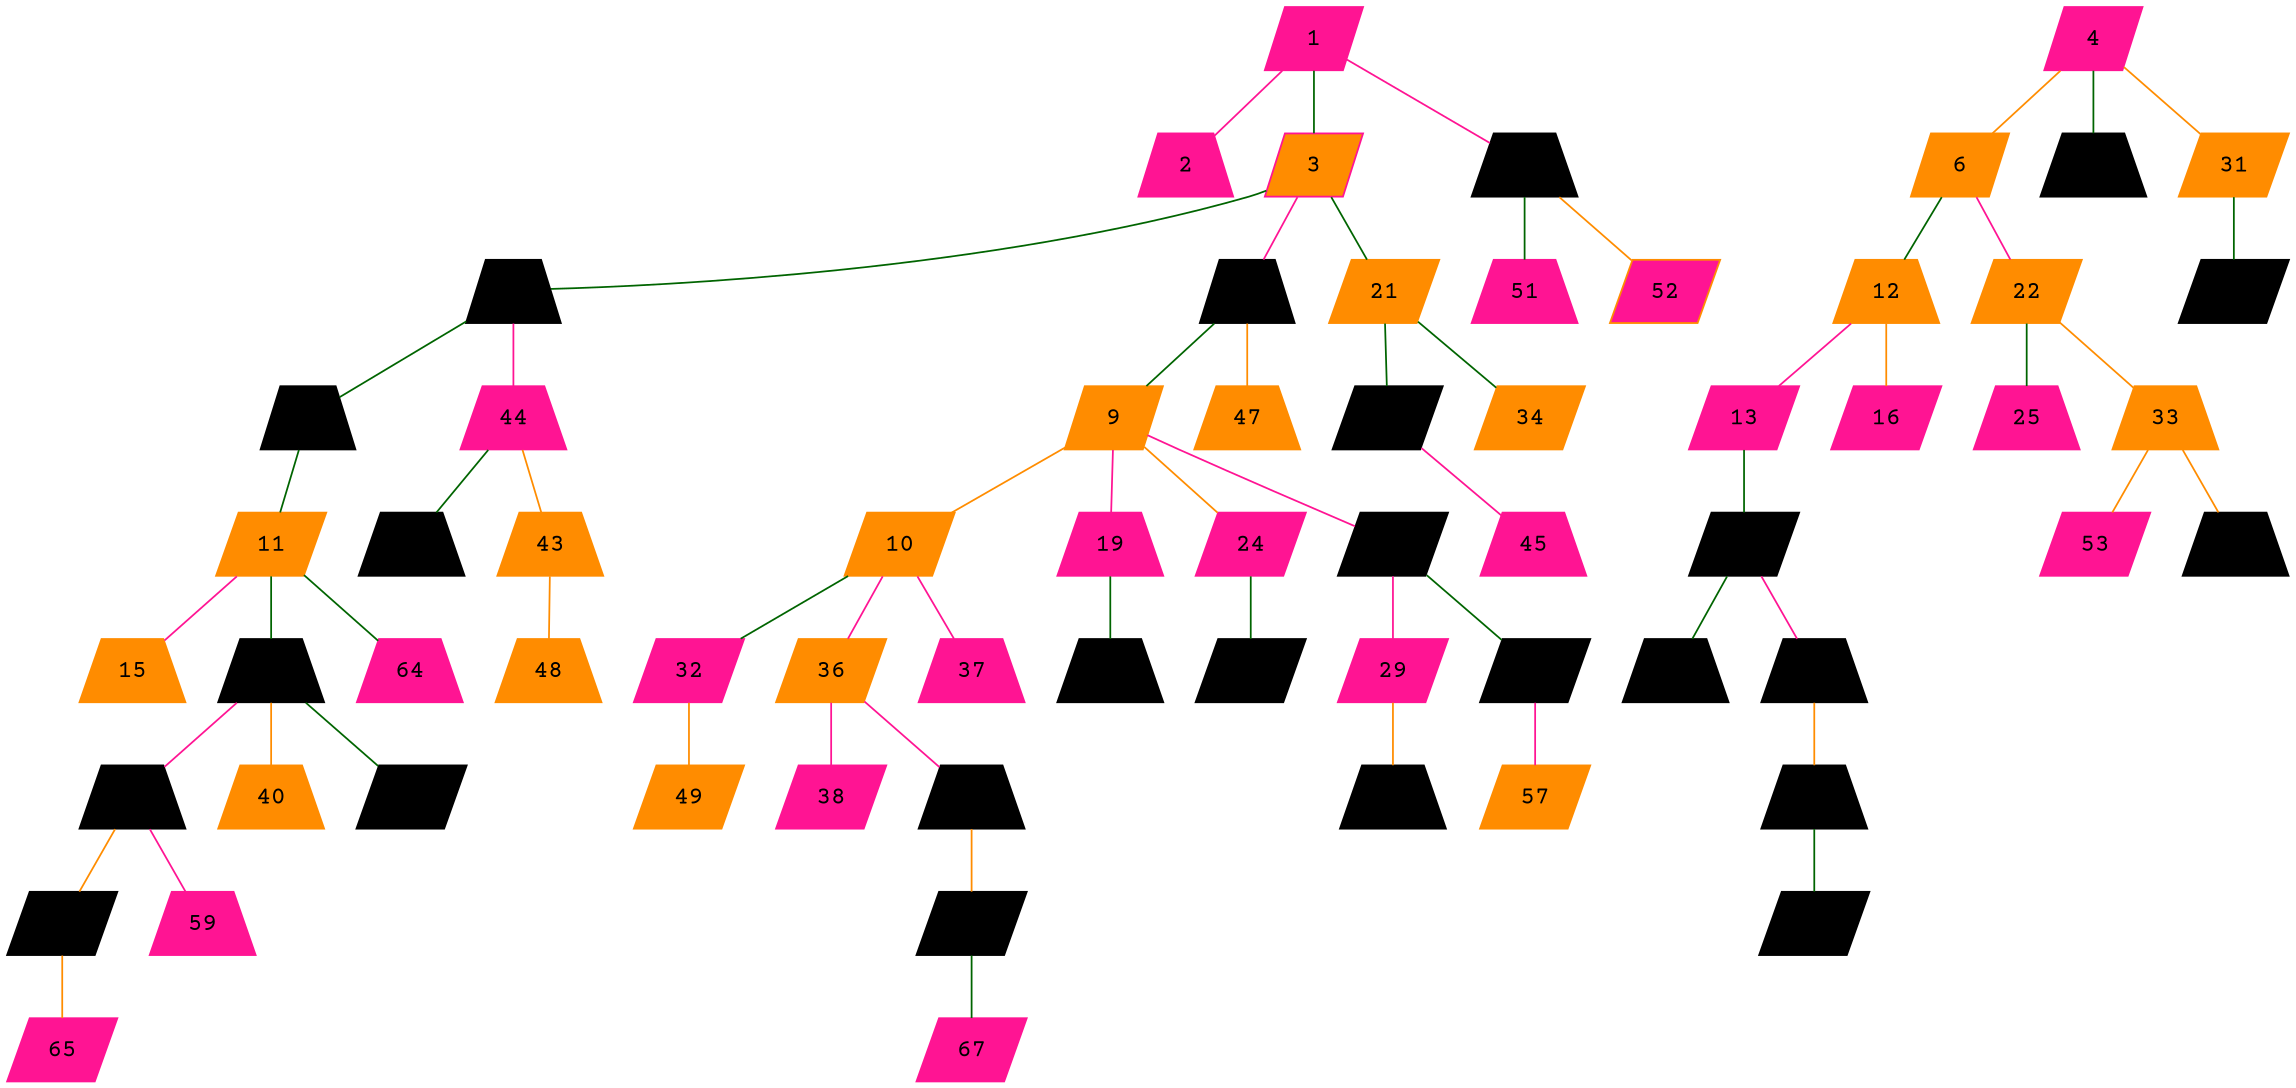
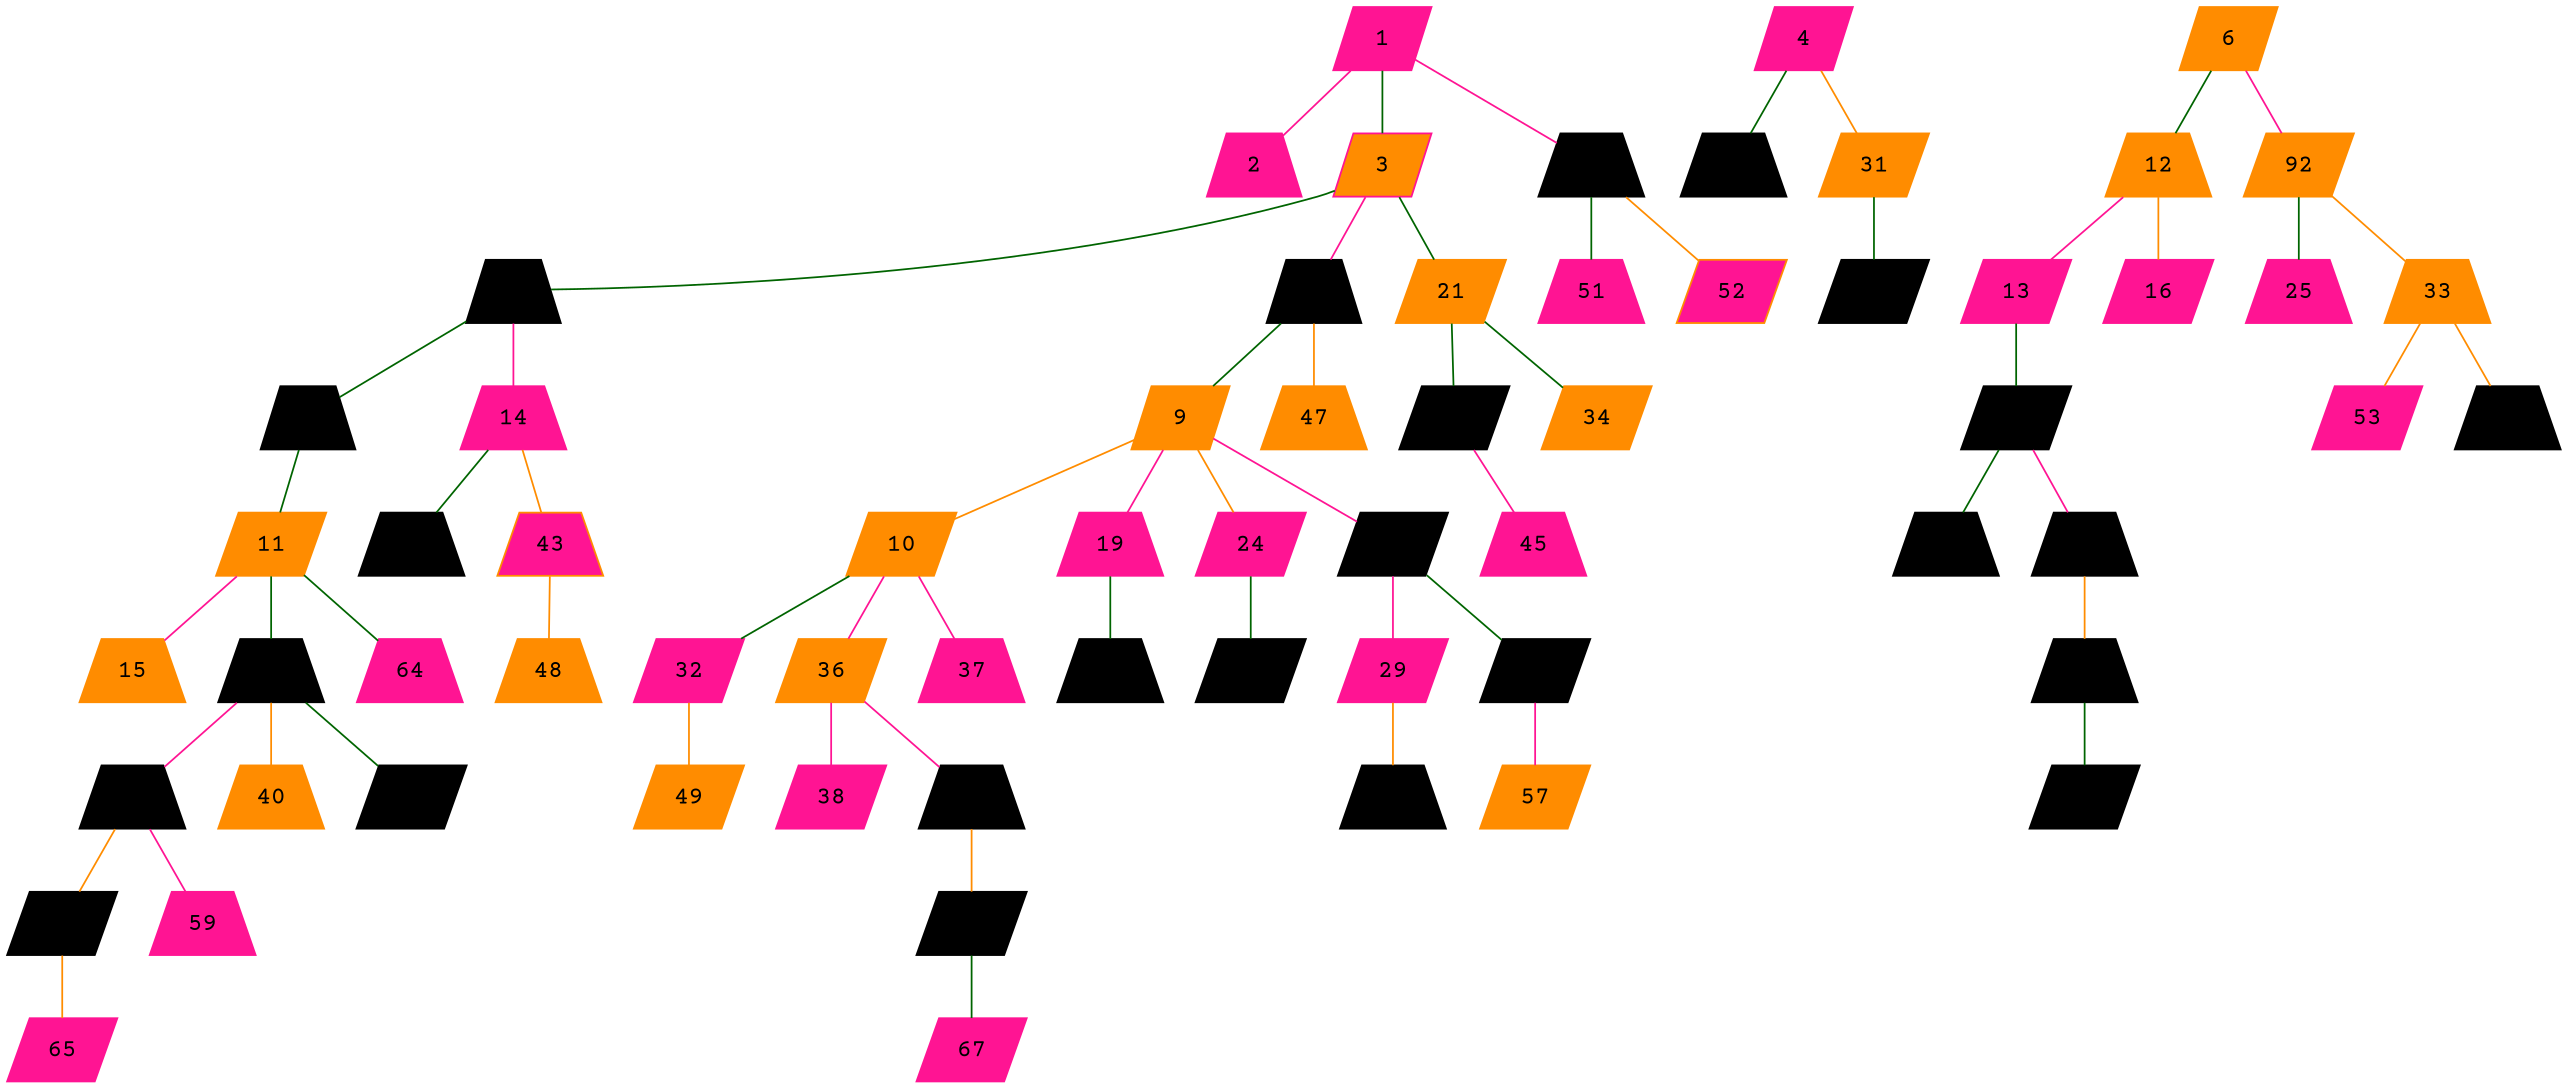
  graph {
    fontname="Courier Prime"
    node [color=black fontname="Courier Prime" shape=parallelogram style=filled]
    edge [color=darkgreen fontname="Courier Prime"]
    1 [color=deeppink]
    2 [color=deeppink shape=trapezium]
    3 [color=deeppink fillcolor=darkorange]
    26 [shape=trapezium]
    5 [shape=trapezium]
    8 [shape=trapezium]
    21 [color=darkorange]
    51 [color=deeppink shape=trapezium]
    52 [color=darkorange fillcolor=deeppink]
    4 [color=deeppink]
    6 [color=darkorange]
    17 [shape=trapezium]
    31 [color=darkorange]
    7 [shape=trapezium]
-   14 [color=deeppink shape=trapezium label=44]
+   14 [color=deeppink shape=trapezium]
    9 [color=darkorange]
    47 [color=darkorange shape=trapezium]
    27
    34 [color=darkorange]
    12 [color=darkorange shape=trapezium]
-   22 [color=darkorange]
+   22 [color=darkorange label=92]
    63
    11 [color=darkorange]
    18 [shape=trapezium]
-   43 [color=darkorange shape=trapezium]
+   43 [color=darkorange shape=trapezium fillcolor=deeppink]
    13 [color=deeppink]
    16 [color=deeppink]
    25 [color=deeppink shape=trapezium]
    33 [color=darkorange shape=trapezium]
    15 [color=darkorange shape=trapezium]
    23 [shape=trapezium]
    64 [color=deeppink shape=trapezium]
    10 [color=darkorange]
    19 [color=deeppink shape=trapezium]
    24 [color=deeppink]
    28
    32 [color=deeppink]
    36 [color=darkorange]
    37 [color=deeppink shape=trapezium]
    20 [shape=trapezium]
    46
    29 [color=deeppink]
    41
    49 [color=darkorange]
    38 [color=deeppink]
    39 [shape=trapezium]
    30 [shape=trapezium]
    40 [color=darkorange shape=trapezium]
    58
    35
    54 [shape=trapezium]
    55 [shape=trapezium]
    48 [color=darkorange shape=trapezium]
    45 [color=deeppink shape=trapezium]
    50
    59 [color=deeppink shape=trapezium]
    53 [color=deeppink]
    66 [shape=trapezium]
    62 [shape=trapezium]
    57 [color=darkorange]
    65 [color=deeppink]
    56 [shape=trapezium]
    42
    67 [color=deeppink]
    60
    1 -- 2 [color=deeppink]
    1 -- 3
    1 -- 26 [color=deeppink]
    3 -- 5
    3 -- 8 [color=deeppink]
    3 -- 21
    26 -- 51
    26 -- 52 [color=darkorange]
    5 -- 7
    5 -- 14 [color=deeppink]
    8 -- 9
    8 -- 47 [color=darkorange]
    21 -- 27
    21 -- 34
-   4 -- 6 [color=darkorange]
    4 -- 17
    4 -- 31 [color=darkorange]
    6 -- 12
    6 -- 22 [color=deeppink]
    31 -- 63
    7 -- 11
    14 -- 18
    14 -- 43 [color=darkorange]
    9 -- 10 [color=darkorange]
    9 -- 19 [color=deeppink]
    9 -- 24 [color=darkorange]
    9 -- 28 [color=deeppink]
    27 -- 45 [color=deeppink]
    12 -- 13 [color=deeppink]
    12 -- 16 [color=darkorange]
    22 -- 25
    22 -- 33 [color=darkorange]
    11 -- 15 [color=deeppink]
    11 -- 23
    11 -- 64
    43 -- 48 [color=darkorange]
    13 -- 35
    33 -- 53 [color=darkorange]
    33 -- 66 [color=darkorange]
    23 -- 30 [color=deeppink]
    23 -- 40 [color=darkorange]
    23 -- 58
    10 -- 32
    10 -- 36 [color=deeppink]
    10 -- 37 [color=deeppink]
    19 -- 20
    24 -- 46
    28 -- 29 [color=deeppink]
    28 -- 41
    32 -- 49 [color=darkorange]
    36 -- 38 [color=deeppink]
    36 -- 39 [color=deeppink]
    29 -- 62 [color=darkorange]
    41 -- 57 [color=deeppink]
    39 -- 42 [color=darkorange]
    30 -- 50 [color=darkorange]
    30 -- 59 [color=deeppink]
    35 -- 54
    35 -- 55 [color=deeppink]
    55 -- 56 [color=darkorange]
    50 -- 65 [color=darkorange]
    56 -- 60
    42 -- 67
  }
